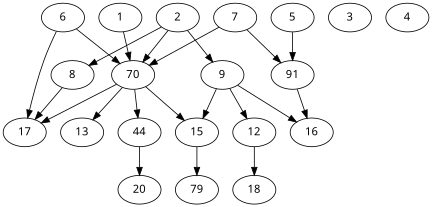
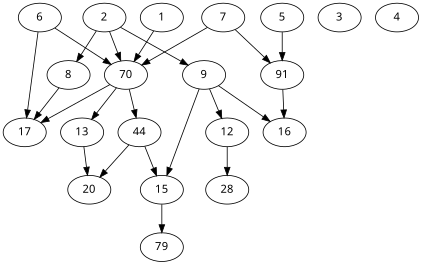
  digraph {
    fontname="Noto Sans"
    node [alpha=0.01 fontname="Noto Sans"]
    edge [fontname="Noto Sans"]
    1 [alpha=0.18 expect_size=34864128]
    n2 [expect_size=46767104 label=70]
    17 [alpha=0.06 expect_size=7316480]
    13 [alpha=0.12 expect_size=25847808]
    15 [alpha=0.02 expect_size=7964672]
    n6 [alpha=0.13 expect_size=10822656 label=44]
    20 [alpha=0.00 expect_size=8684544]
    n8 [alpha=0.05 expect_size=17454080 label=79]
    2 [alpha=0.06 expect_size=28941312]
    8 [alpha=0.14 expect_size=48952320]
    9 [alpha=0.16 expect_size=24855552]
    12 [alpha=0.19 expect_size=12110848]
    16 [expect_size=32517120]
-   18 [alpha=0.11 expect_size=31885312]
+   18 [alpha=0.11 expect_size=31885312 label=28]
    3 [alpha=0.14 expect_size=36541440]
    4 [alpha=0.19 expect_size=32766976]
    5 [alpha=0.10 expect_size=51531776]
    n18 [alpha=0.12 expect_size=17273856 label=91]
    6 [alpha=0.09 expect_size=49356800]
    7 [alpha=0.10 expect_size=48286720]
    1 -> n2
    n2 -> 17
    n2 -> 13
-   n2 -> 15
+   n6 -> 15
    n2 -> n6
+   13 -> 20
    15 -> n8
    n6 -> 20
    2 -> n2
    2 -> 8
    2 -> 9
    8 -> 17
    9 -> 15
    9 -> 12
    9 -> 16
    12 -> 18
    5 -> n18
    n18 -> 16
    6 -> n2
    6 -> 17
    7 -> n2
    7 -> n18
  }
